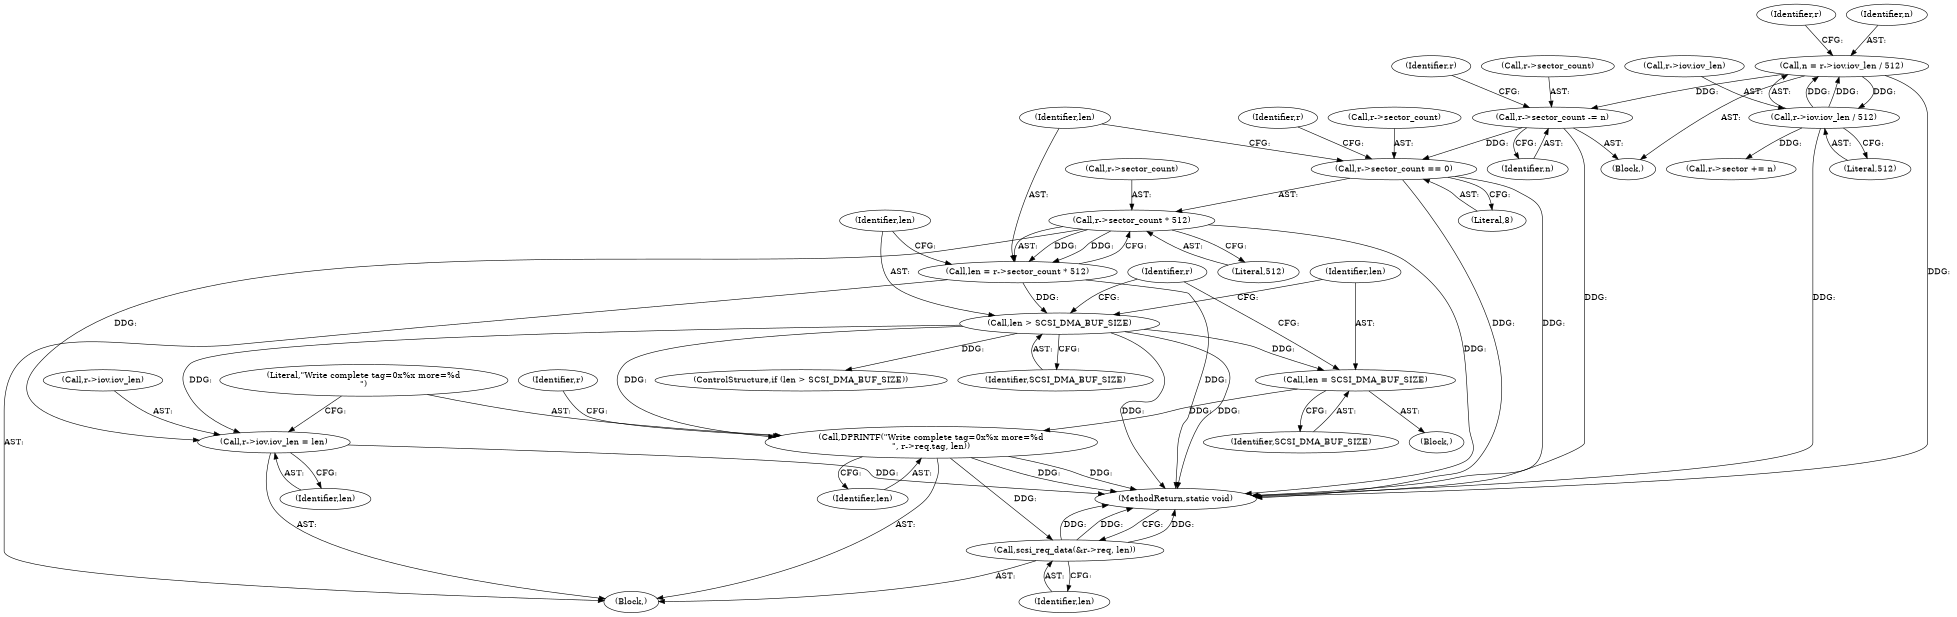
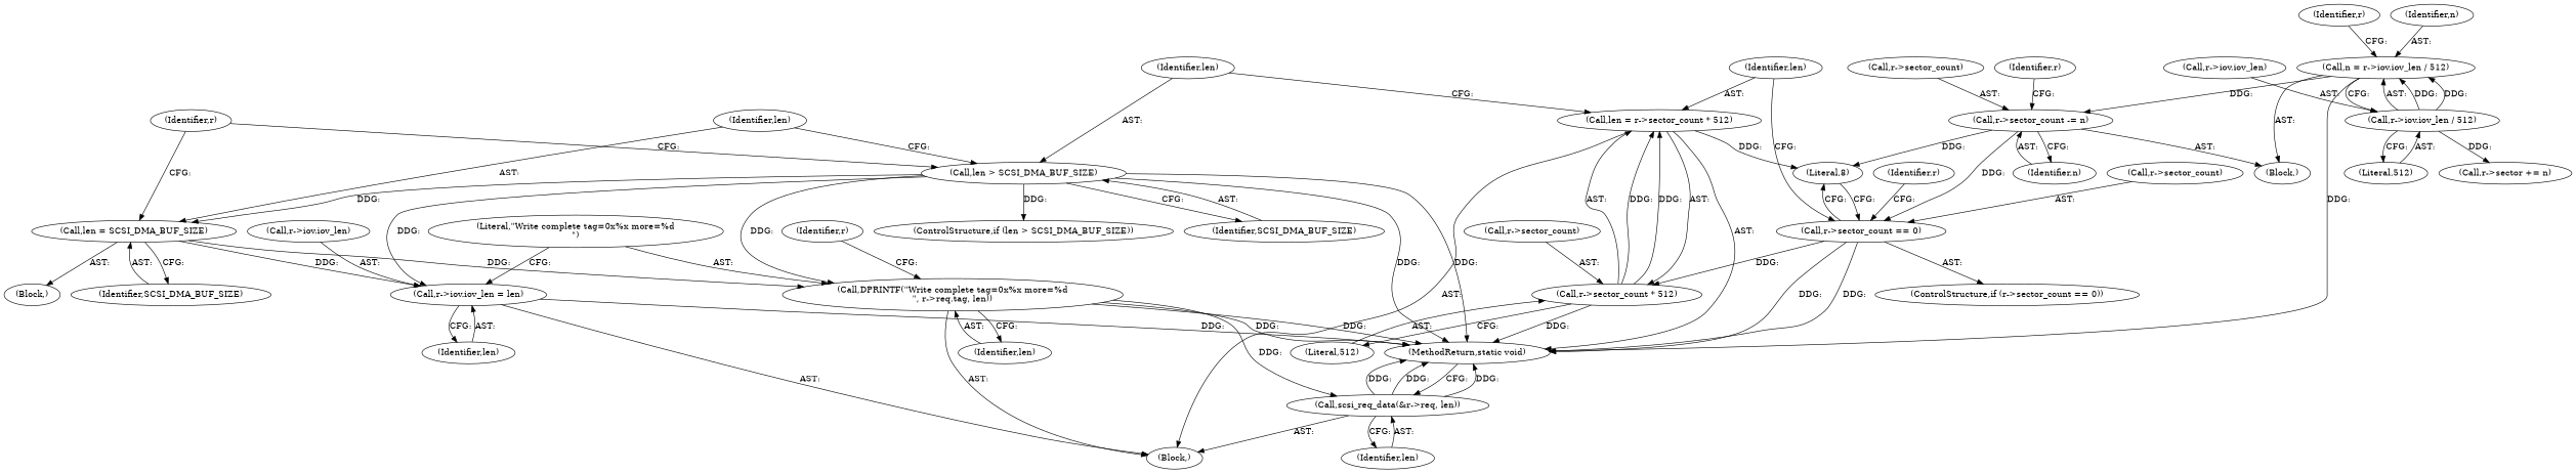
  digraph {
    n1 [label="(Call,len > SCSI_DMA_BUF_SIZE)"]
    n2 [label="(Call,len = SCSI_DMA_BUF_SIZE)"]
    n3 [label="(Call,r->iov.iov_len = len)"]
    n4 [label="(Call,DPRINTF(\"Write complete tag=0x%x more=%d\n\", r->req.tag, len))"]
    n5 [label="(ControlStructure,if (len > SCSI_DMA_BUF_SIZE))"]
    n6 [label="(Identifier,SCSI_DMA_BUF_SIZE)"]
    n7 [label="(MethodReturn,static void)"]
    n8 [label="(Block,)"]
    n9 [label="(Identifier,SCSI_DMA_BUF_SIZE)"]
    n10 [label="(Block,)"]
    n11 [label="(Identifier,len)"]
    n12 [label="(Call,scsi_req_data(&r->req, len))"]
    n13 [label="(Identifier,len)"]
    n14 [label="(Call,len = r->sector_count * 512)"]
    n15 [label="(Call,r->sector_count * 512)"]
    n16 [label="(Literal,512)"]
    n17 [label="(Call,r->sector_count == 0)"]
    n18 [label="(Literal,8)"]
+   n19 [label="(ControlStructure,if (r->sector_count == 0))"]
    n20 [label="(Call,r->sector_count -= n)"]
    n21 [label="(Identifier,n)"]
    n22 [label="(Block,)"]
    n23 [label="(Call,n = r->iov.iov_len / 512)"]
    n24 [label="(Call,r->iov.iov_len / 512)"]
    n25 [label="(Call,r->sector += n)"]
    n26 [label="(Literal,512)"]
    n27 [label="(Identifier,len)"]
    n28 [label="(Identifier,r)"]
    n29 [label="(Identifier,r)"]
    n30 [label="(Call,r->iov.iov_len)"]
    n31 [label="(Identifier,len)"]
    n32 [label="(Identifier,len)"]
    n33 [label="(Identifier,r)"]
    n34 [label="(Identifier,n)"]
    n35 [label="(Call,r->sector_count)"]
    n36 [label="(Call,r->sector_count)"]
    n37 [label="(Call,r->sector_count)"]
    n38 [label="(Call,r->iov.iov_len)"]
    n39 [label="(Identifier,r)"]
    n40 [label="(Identifier,len)"]
    n41 [label="(Literal,\"Write complete tag=0x%x more=%d\n\")"]
    n42 [label="(Identifier,r)"]
    n1 -> n2 [label="DDG: "]
    n1 -> n3 [label="DDG: "]
    n1 -> n4 [label="DDG: "]
    n1 -> n5 [label="DDG: "]
    n1 -> n6 [label="CFG: "]
    n1 -> n7 [label="DDG: "]
    n1 -> n7 [label="DDG: "]
-   n15 -> n3 [label="DDG: "]
+   n2 -> n3 [label="DDG: "]
    n2 -> n4 [label="DDG: "]
    n2 -> n8 [label="AST: "]
    n2 -> n9 [label="CFG: "]
    n3 -> n7 [label="DDG: "]
    n3 -> n10 [label="AST: "]
    n3 -> n11 [label="CFG: "]
    n4 -> n7 [label="DDG: "]
    n4 -> n7 [label="DDG: "]
    n4 -> n10 [label="AST: "]
    n4 -> n12 [label="DDG: "]
    n4 -> n13 [label="CFG: "]
    n6 -> n1 [label="AST: "]
    n7 -> n12 [label="CFG: "]
    n9 -> n2 [label="AST: "]
    n11 -> n3 [label="AST: "]
    n12 -> n7 [label="DDG: "]
    n12 -> n7 [label="DDG: "]
    n12 -> n7 [label="DDG: "]
    n12 -> n10 [label="AST: "]
    n12 -> n27 [label="CFG: "]
    n13 -> n4 [label="AST: "]
-   n14 -> n1 [label="DDG: "]
-   n14 -> n7 [label="DDG: "]
+   n14 -> n18 [label="DDG: "]
+   n14 -> n7 [label="AST: "]
    n14 -> n10 [label="AST: "]
-   n14 -> n15 [label="CFG: "]
+   n14 -> n15 [label="AST: "]
    n15 -> n7 [label="DDG: "]
    n15 -> n14 [label="AST: "]
    n15 -> n14 [label="DDG: "]
    n15 -> n14 [label="DDG: "]
    n15 -> n16 [label="CFG: "]
    n16 -> n15 [label="AST: "]
    n17 -> n7 [label="DDG: "]
    n17 -> n7 [label="DDG: "]
-   n17 -> n15 [label="AST: "]
+   n17 -> n15 [label="DDG: "]
    n17 -> n18 [label="CFG: "]
-   n18 -> n17 [label="AST: "]
-   n20 -> n7 [label="DDG: "]
+   n17 -> n19 [label="AST: "]
+   n18 -> n17 [label="CFG: "]
+   n20 -> n18 [label="DDG: "]
    n20 -> n17 [label="DDG: "]
    n20 -> n21 [label="CFG: "]
    n20 -> n22 [label="AST: "]
    n21 -> n20 [label="AST: "]
    n23 -> n7 [label="DDG: "]
    n23 -> n20 [label="DDG: "]
    n23 -> n22 [label="AST: "]
-   n23 -> n24 [label="DDG: "]
-   n24 -> n7 [label="DDG: "]
+   n23 -> n24 [label="CFG: "]
    n24 -> n23 [label="AST: "]
    n24 -> n23 [label="DDG: "]
    n24 -> n23 [label="DDG: "]
    n24 -> n25 [label="DDG: "]
    n24 -> n26 [label="CFG: "]
    n26 -> n24 [label="AST: "]
    n27 -> n12 [label="AST: "]
    n28 -> n17 [label="CFG: "]
    n29 -> n1 [label="CFG: "]
    n29 -> n2 [label="CFG: "]
    n30 -> n3 [label="AST: "]
    n31 -> n14 [label="AST: "]
    n31 -> n17 [label="CFG: "]
    n32 -> n1 [label="CFG: "]
    n32 -> n2 [label="AST: "]
    n33 -> n23 [label="CFG: "]
    n34 -> n23 [label="AST: "]
    n35 -> n15 [label="AST: "]
    n36 -> n17 [label="AST: "]
    n37 -> n20 [label="AST: "]
    n38 -> n24 [label="AST: "]
    n39 -> n4 [label="CFG: "]
    n40 -> n1 [label="AST: "]
    n40 -> n14 [label="CFG: "]
    n41 -> n3 [label="CFG: "]
    n41 -> n4 [label="AST: "]
    n42 -> n20 [label="CFG: "]
  }
